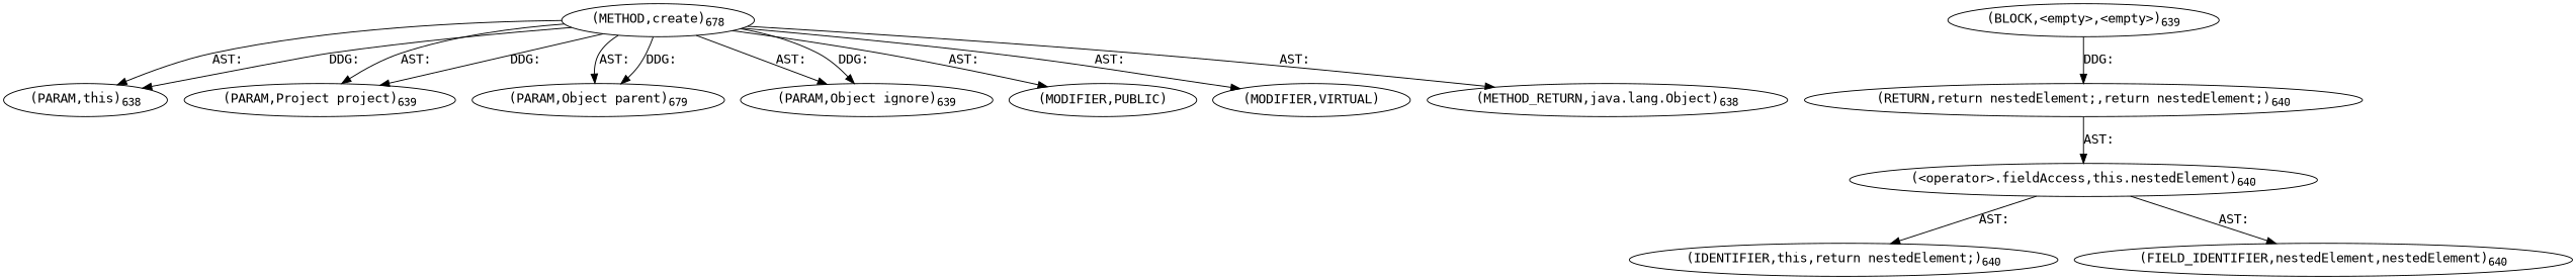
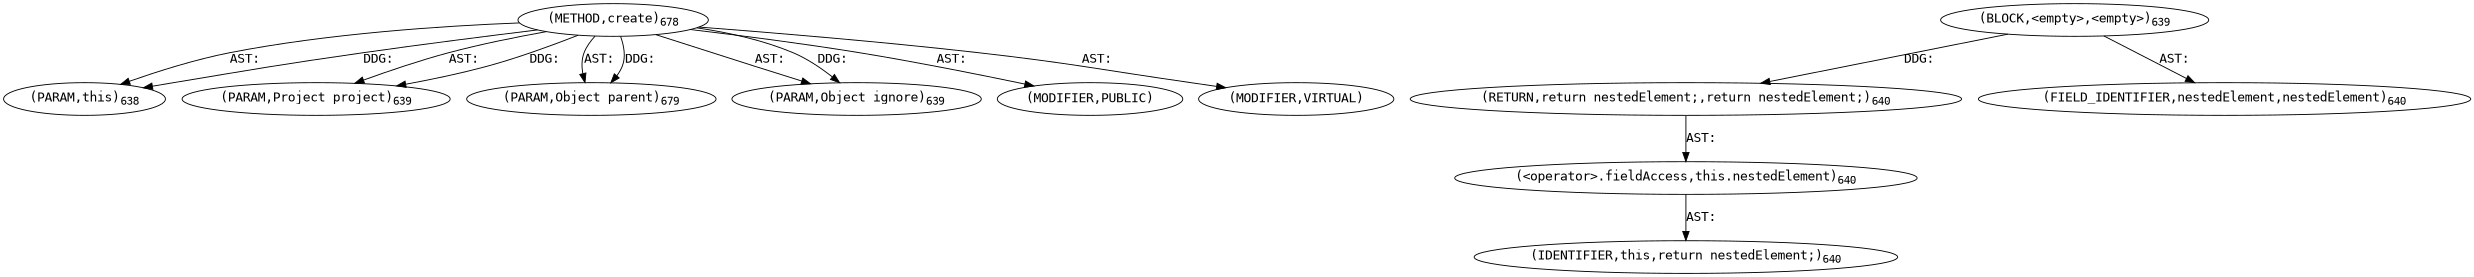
  digraph {
    fontname="DejaVu Sans Mono"
    node [fontname="DejaVu Sans Mono"]
    edge [fontname="DejaVu Sans Mono"]
    n1 [label=<(METHOD,create)<SUB>678</SUB>>]
    n2 [label=<(PARAM,this)<SUB>638</SUB>>]
    n3 [label=<(PARAM,Project project)<SUB>639</SUB>>]
    n4 [label=<(PARAM,Object parent)<SUB>679</SUB>>]
    n5 [label=<(PARAM,Object ignore)<SUB>639</SUB>>]
    n6 [label=<(MODIFIER,PUBLIC)>]
    n7 [label=<(MODIFIER,VIRTUAL)>]
-   n8 [label=<(METHOD_RETURN,java.lang.Object)<SUB>638</SUB>>]
    n9 [label=<(BLOCK,&lt;empty&gt;,&lt;empty&gt;)<SUB>639</SUB>>]
    n10 [label=<(RETURN,return nestedElement;,return nestedElement;)<SUB>640</SUB>>]
    n11 [label=<(&lt;operator&gt;.fieldAccess,this.nestedElement)<SUB>640</SUB>>]
    n12 [label=<(IDENTIFIER,this,return nestedElement;)<SUB>640</SUB>>]
    n13 [label=<(FIELD_IDENTIFIER,nestedElement,nestedElement)<SUB>640</SUB>>]
    n1 -> n2 [label="AST: "]
    n1 -> n2 [label="DDG: "]
    n1 -> n3 [label="AST: "]
    n1 -> n3 [label="DDG: "]
    n1 -> n4 [label="AST: "]
    n1 -> n4 [label="DDG: "]
    n1 -> n5 [label="AST: "]
    n1 -> n5 [label="DDG: "]
    n1 -> n6 [label="AST: "]
    n1 -> n7 [label="AST: "]
-   n1 -> n8 [label="AST: "]
    n9 -> n10 [label="DDG: "]
    n10 -> n11 [label="AST: "]
    n11 -> n12 [label="AST: "]
-   n11 -> n13 [label="AST: "]
+   n9 -> n13 [label="AST: "]
  }
